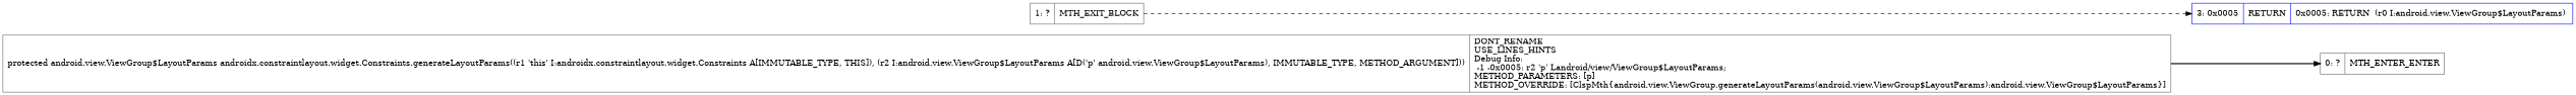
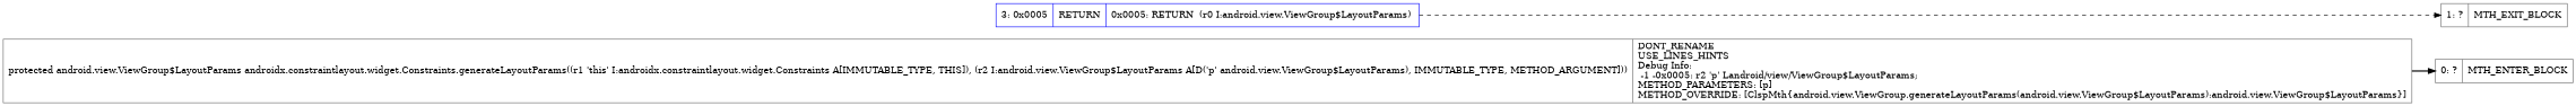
  digraph {
    rankdir=LR
    node [color=gray40 shape=record]
-   n1 [label="{0\:\ ?|MTH_ENTER_ENTER\l}"]
+   n1 [label="{0\:\ ?|MTH_ENTER_BLOCK\l}"]
    n2 [color=blue label="{3\:\ 0x0005|RETURN\l|0x0005: RETURN  (r0 I:android.view.ViewGroup$LayoutParams) \l}"]
    n3 [label="{1\:\ ?|MTH_EXIT_BLOCK\l}"]
    n4 [label="{protected android.view.ViewGroup$LayoutParams androidx.constraintlayout.widget.Constraints.generateLayoutParams((r1 'this' I:androidx.constraintlayout.widget.Constraints A[IMMUTABLE_TYPE, THIS]), (r2 I:android.view.ViewGroup$LayoutParams A[D('p' android.view.ViewGroup$LayoutParams), IMMUTABLE_TYPE, METHOD_ARGUMENT]))  | DONT_RENAME\lUSE_LINES_HINTS\lDebug Info:\l  \-1 \-0x0005: r2 'p' Landroid\/view\/ViewGroup$LayoutParams;\lMETHOD_PARAMETERS: [p]\lMETHOD_OVERRIDE: [ClspMth\{android.view.ViewGroup.generateLayoutParams(android.view.ViewGroup$LayoutParams):android.view.ViewGroup$LayoutParams\}]\l}"]
-   n3 -> n2 [style=dashed]
+   n2 -> n3 [style=dashed]
    n4 -> n1 [style=bold]
  }
